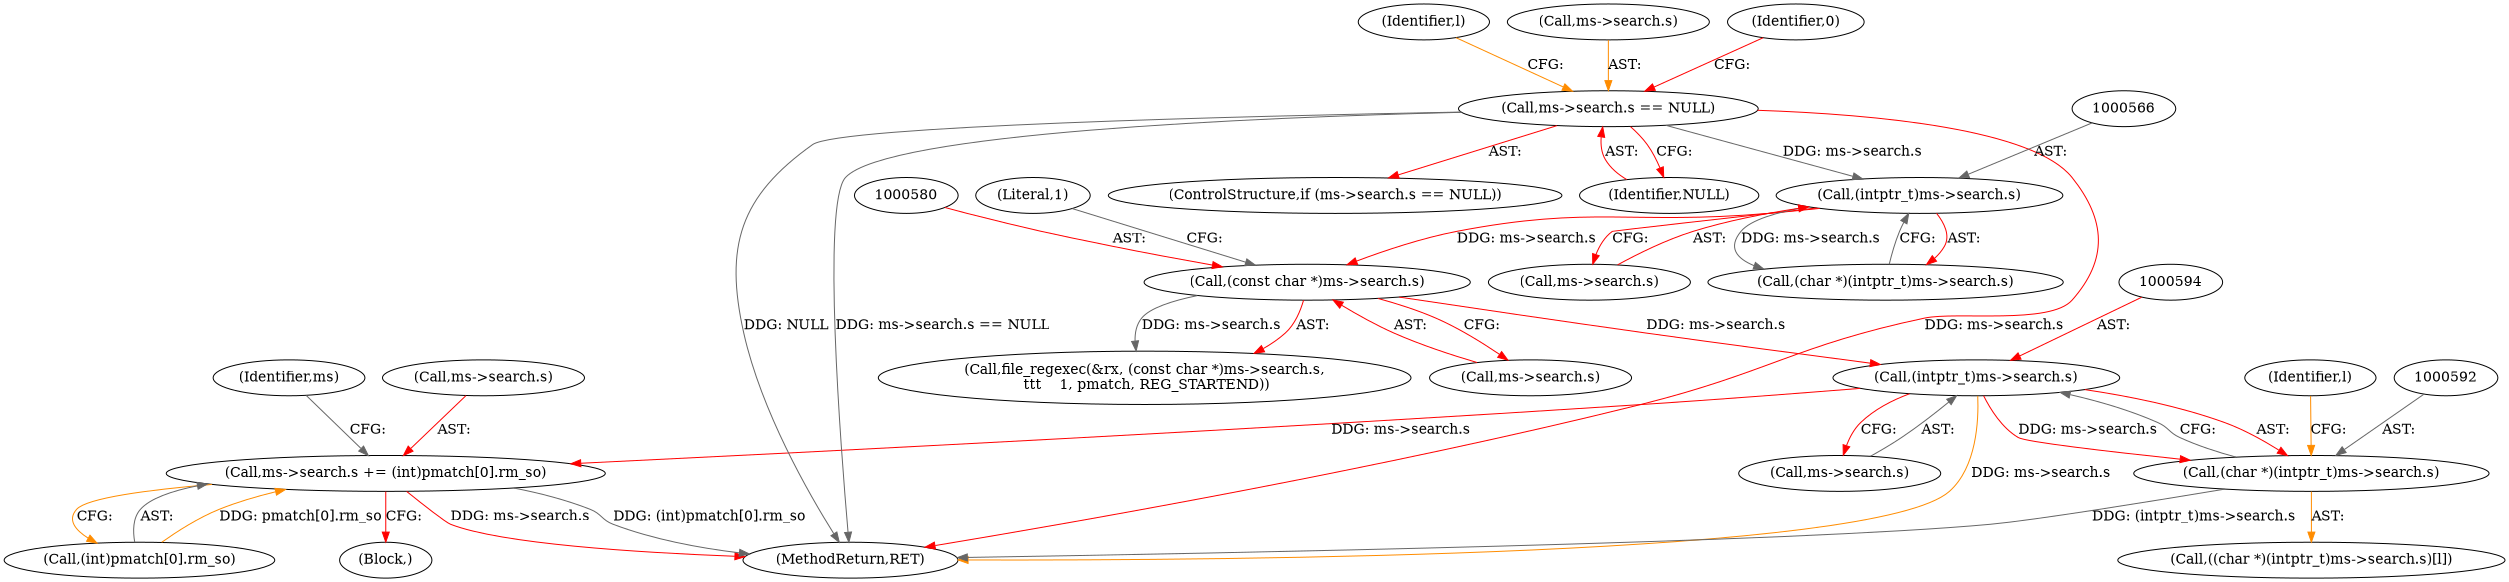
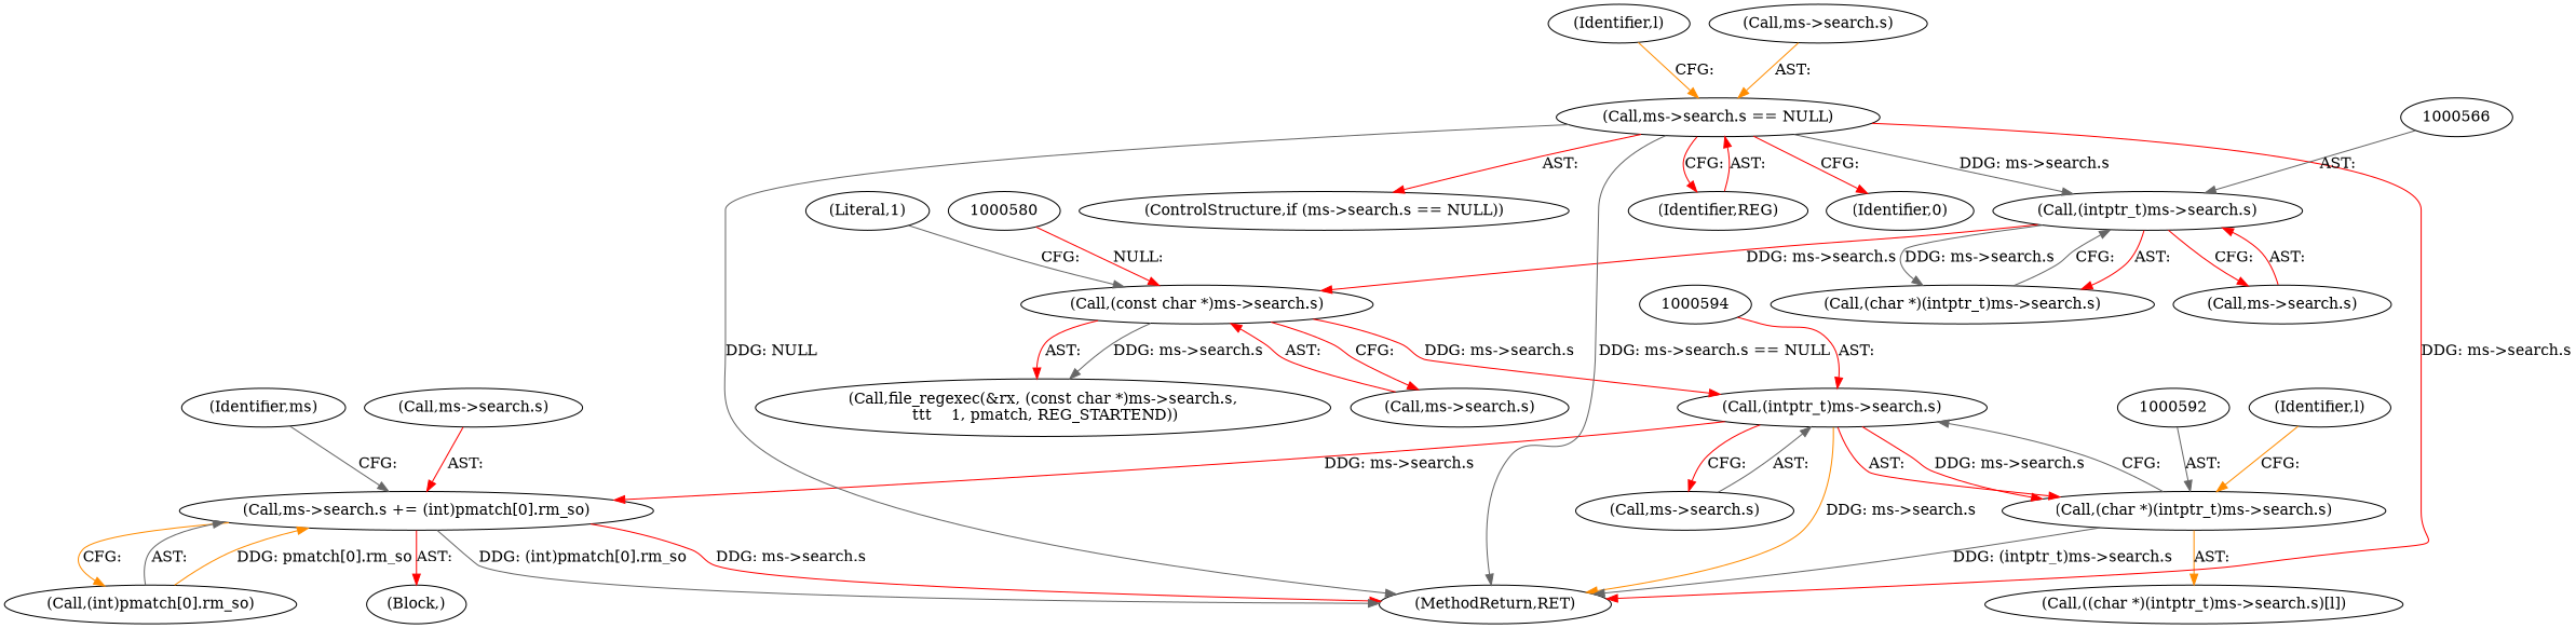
  digraph {
    edge [color=red]
    n1 [label="(Call,(intptr_t)ms->search.s)"]
    n2 [label="(Call,(char *)(intptr_t)ms->search.s)"]
    n3 [label="(Call,ms->search.s += (int)pmatch[0].rm_so)"]
    n4 [label="(Call,ms->search.s)"]
    n5 [label="(MethodReturn,RET)"]
    n6 [label="(Call,((char *)(intptr_t)ms->search.s)[l])"]
    n7 [label="(Block,)"]
    n8 [label="(Call,(int)pmatch[0].rm_so)"]
    n9 [label="(Call,(const char *)ms->search.s)"]
    n10 [label="(Call,file_regexec(&rx, (const char *)ms->search.s,\n \t\t\t    1, pmatch, REG_STARTEND))"]
    n11 [label="(Call,ms->search.s)"]
    n12 [label="(Call,(intptr_t)ms->search.s)"]
    n13 [label="(Call,ms->search.s)"]
    n14 [label="(Call,(char *)(intptr_t)ms->search.s)"]
    n15 [label="(Call,ms->search.s == NULL)"]
    n16 [label="(ControlStructure,if (ms->search.s == NULL))"]
-   n17 [label="(Identifier,NULL)"]
+   n17 [label="(Identifier,REG)"]
    n18 [label="(Identifier,l)"]
    n19 [label="(Identifier,ms)"]
    n20 [label="(Identifier,l)"]
    n21 [label="(Call,ms->search.s)"]
    n22 [label="(Call,ms->search.s)"]
    n23 [label="(Literal,1)"]
    n24 [label="(Identifier,0)"]
    1000594
    1000580
    1000566
    1000592
    n1 -> n2 [label="AST: "]
    n1 -> n2 [label="DDG: ms->search.s"]
    n1 -> n3 [label="DDG: ms->search.s"]
    n1 -> n4 [label="CFG: "]
    n1 -> n5 [color=darkorange label="DDG: ms->search.s"]
    n2 -> n1 [color=gray40 label="CFG: "]
    n2 -> n5 [color=gray40 label="DDG: (intptr_t)ms->search.s"]
    n2 -> n6 [color=darkorange label="AST: "]
    n3 -> n5 [label="DDG: ms->search.s"]
    n3 -> n5 [color=gray40 label="DDG: (int)pmatch[0].rm_so"]
-   n3 -> n7 [label="CFG: "]
+   n3 -> n7 [label="AST: "]
    n3 -> n8 [color=darkorange label="CFG: "]
    n4 -> n1 [color=gray40 label="AST: "]
    n8 -> n3 [color=gray40 label="AST: "]
    n8 -> n3 [color=darkorange label="DDG: pmatch[0].rm_so"]
    n9 -> n1 [label="DDG: ms->search.s"]
    n9 -> n10 [label="AST: "]
    n9 -> n10 [color=gray40 label="DDG: ms->search.s"]
    n9 -> n11 [label="CFG: "]
    n11 -> n9 [label="AST: "]
    n12 -> n9 [label="DDG: ms->search.s"]
    n12 -> n13 [label="CFG: "]
    n12 -> n14 [label="AST: "]
    n12 -> n14 [color=gray40 label="DDG: ms->search.s"]
    n13 -> n12 [label="AST: "]
    n14 -> n12 [color=gray40 label="CFG: "]
    n15 -> n5 [label="DDG: ms->search.s"]
    n15 -> n5 [color=gray40 label="DDG: NULL"]
    n15 -> n5 [color=gray40 label="DDG: ms->search.s == NULL"]
    n15 -> n12 [color=gray40 label="DDG: ms->search.s"]
    n15 -> n16 [label="AST: "]
    n15 -> n17 [label="CFG: "]
    n17 -> n15 [label="AST: "]
    n18 -> n2 [color=darkorange label="CFG: "]
    n19 -> n3 [color=gray40 label="CFG: "]
    n20 -> n15 [color=darkorange label="CFG: "]
    n21 -> n3 [label="AST: "]
    n22 -> n15 [color=darkorange label="AST: "]
    n23 -> n9 [color=gray40 label="CFG: "]
-   n24 -> n15 [label="CFG: "]
+   n15 -> n24 [label="CFG: "]
    1000594 -> n1 [label="AST: "]
-   1000580 -> n9 [label="AST: "]
+   1000580 -> n9 [label="NULL: "]
    1000566 -> n12 [color=gray40 label="AST: "]
    1000592 -> n2 [color=gray40 label="AST: "]
  }
